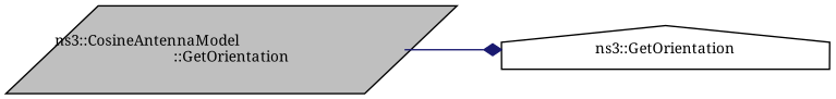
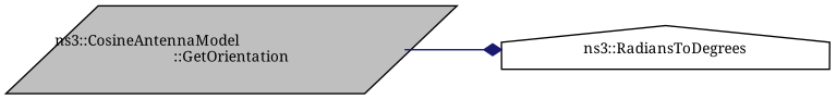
  digraph {
    rankdir=LR
    fontname="Noto Serif"
    node [color=black fontname="Noto Serif" fontsize=10 style=filled]
    n1 [fillcolor=grey75 fontcolor=black height=0.2 label="ns3::CosineAntennaModel\l::GetOrientation" shape=parallelogram width=0.4]
-   n2 [fillcolor=white height=0.2 label="ns3::GetOrientation" shape=house width=0.4]
+   n2 [fillcolor=white height=0.2 label="ns3::RadiansToDegrees" shape=house width=0.4]
    n1 -> n2 [color=midnightblue fontname="Noto Serif" fontsize=10 labelfontname=Helvetica labelfontsize=10 style=solid arrowhead=diamond]
  }
